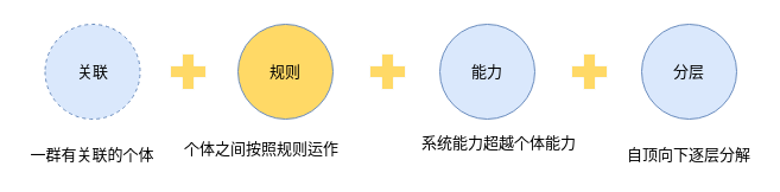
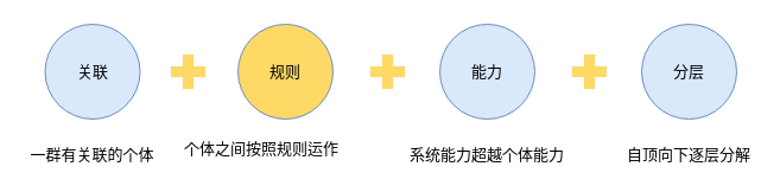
  <mxCell id="0" />
  <mxCell id="1" parent="0" />
- <mxCell id="2" value="关联" style="ellipse;whiteSpace=wrap;html=1;aspect=fixed;strokeColor=#6c8ebf;fillColor=#dae8fc;fontFamily=微软雅黑;fontSize=13;flipH=1;dashed=1;" parent="1" vertex="1"><mxGeometry x="37.5" y="20" width="80" height="80" as="geometry" /></mxCell>
+ <mxCell id="2" value="关联" style="ellipse;whiteSpace=wrap;html=1;aspect=fixed;strokeColor=#6c8ebf;fillColor=#dae8fc;fontFamily=微软雅黑;fontSize=13;flipH=1;" parent="1" vertex="1"><mxGeometry x="37.5" y="20" width="80" height="80" as="geometry" /></mxCell>
  <mxCell id="3" value="规则" style="ellipse;whiteSpace=wrap;html=1;aspect=fixed;strokeColor=#6c8ebf;fillColor=#ffd966;fontFamily=微软雅黑;fontSize=13;flipH=1;" parent="1" vertex="1"><mxGeometry x="200" y="20" width="80" height="80" as="geometry" /></mxCell>
  <mxCell id="4" value="能力" style="ellipse;whiteSpace=wrap;html=1;aspect=fixed;strokeColor=#6c8ebf;fillColor=#dae8fc;fontFamily=微软雅黑;fontSize=13;flipH=1;" parent="1" vertex="1"><mxGeometry x="370" y="20" width="80" height="80" as="geometry" /></mxCell>
  <mxCell id="5" value="分层" style="ellipse;whiteSpace=wrap;html=1;aspect=fixed;strokeColor=#6c8ebf;fillColor=#dae8fc;fontFamily=微软雅黑;fontSize=13;flipH=1;" parent="1" vertex="1"><mxGeometry x="540" y="20" width="80" height="80" as="geometry" /></mxCell>
  <mxCell id="6" value="" style="shape=cross;whiteSpace=wrap;html=1;strokeColor=#FAFAFA;fontFamily=微软雅黑;fontSize=13;fillColor=#FFD966;size=0.333;" parent="1" vertex="1"><mxGeometry x="143" y="45" width="30" height="30" as="geometry" /></mxCell>
  <mxCell id="7" value="" style="shape=cross;whiteSpace=wrap;html=1;strokeColor=#FAFAFA;fontFamily=微软雅黑;fontSize=13;fillColor=#FFD966;size=0.333;" parent="1" vertex="1"><mxGeometry x="311" y="45" width="30" height="30" as="geometry" /></mxCell>
  <mxCell id="8" value="" style="shape=cross;whiteSpace=wrap;html=1;strokeColor=#FAFAFA;fontFamily=微软雅黑;fontSize=13;fillColor=#FFD966;size=0.333;" parent="1" vertex="1"><mxGeometry x="481" y="45" width="30" height="30" as="geometry" /></mxCell>
  <mxCell id="9" value="一群有关联的个体" style="text;html=1;strokeColor=none;fillColor=none;align=center;verticalAlign=middle;whiteSpace=wrap;rounded=0;fontFamily=微软雅黑;fontSize=13;" parent="1" vertex="1"><mxGeometry x="20" y="120" width="115" height="20" as="geometry" /></mxCell>
  <mxCell id="10" value="个体之间按照规则运作" style="text;html=1;strokeColor=none;fillColor=none;align=center;verticalAlign=middle;whiteSpace=wrap;rounded=0;fontFamily=微软雅黑;fontSize=13;" parent="1" vertex="1"><mxGeometry x="150" y="115" width="140" height="20" as="geometry" /></mxCell>
- <mxCell id="11" value="系统能力超越个体能力" style="text;html=1;strokeColor=none;fillColor=none;align=center;verticalAlign=middle;whiteSpace=wrap;rounded=0;fontFamily=微软雅黑;fontSize=13;" parent="1" vertex="1"><mxGeometry x="350" y="110" width="140" height="20" as="geometry" /></mxCell>
+ <mxCell id="11" value="系统能力超越个体能力" style="text;html=1;strokeColor=none;fillColor=none;align=center;verticalAlign=middle;whiteSpace=wrap;rounded=0;fontFamily=微软雅黑;fontSize=13;" parent="1" vertex="1"><mxGeometry x="340" y="120" width="140" height="20" as="geometry" /></mxCell>
  <mxCell id="12" value="自顶向下逐层分解" style="text;html=1;strokeColor=none;fillColor=none;align=center;verticalAlign=middle;whiteSpace=wrap;rounded=0;fontFamily=微软雅黑;fontSize=13;" parent="1" vertex="1"><mxGeometry x="525" y="120" width="110" height="20" as="geometry" /></mxCell>
